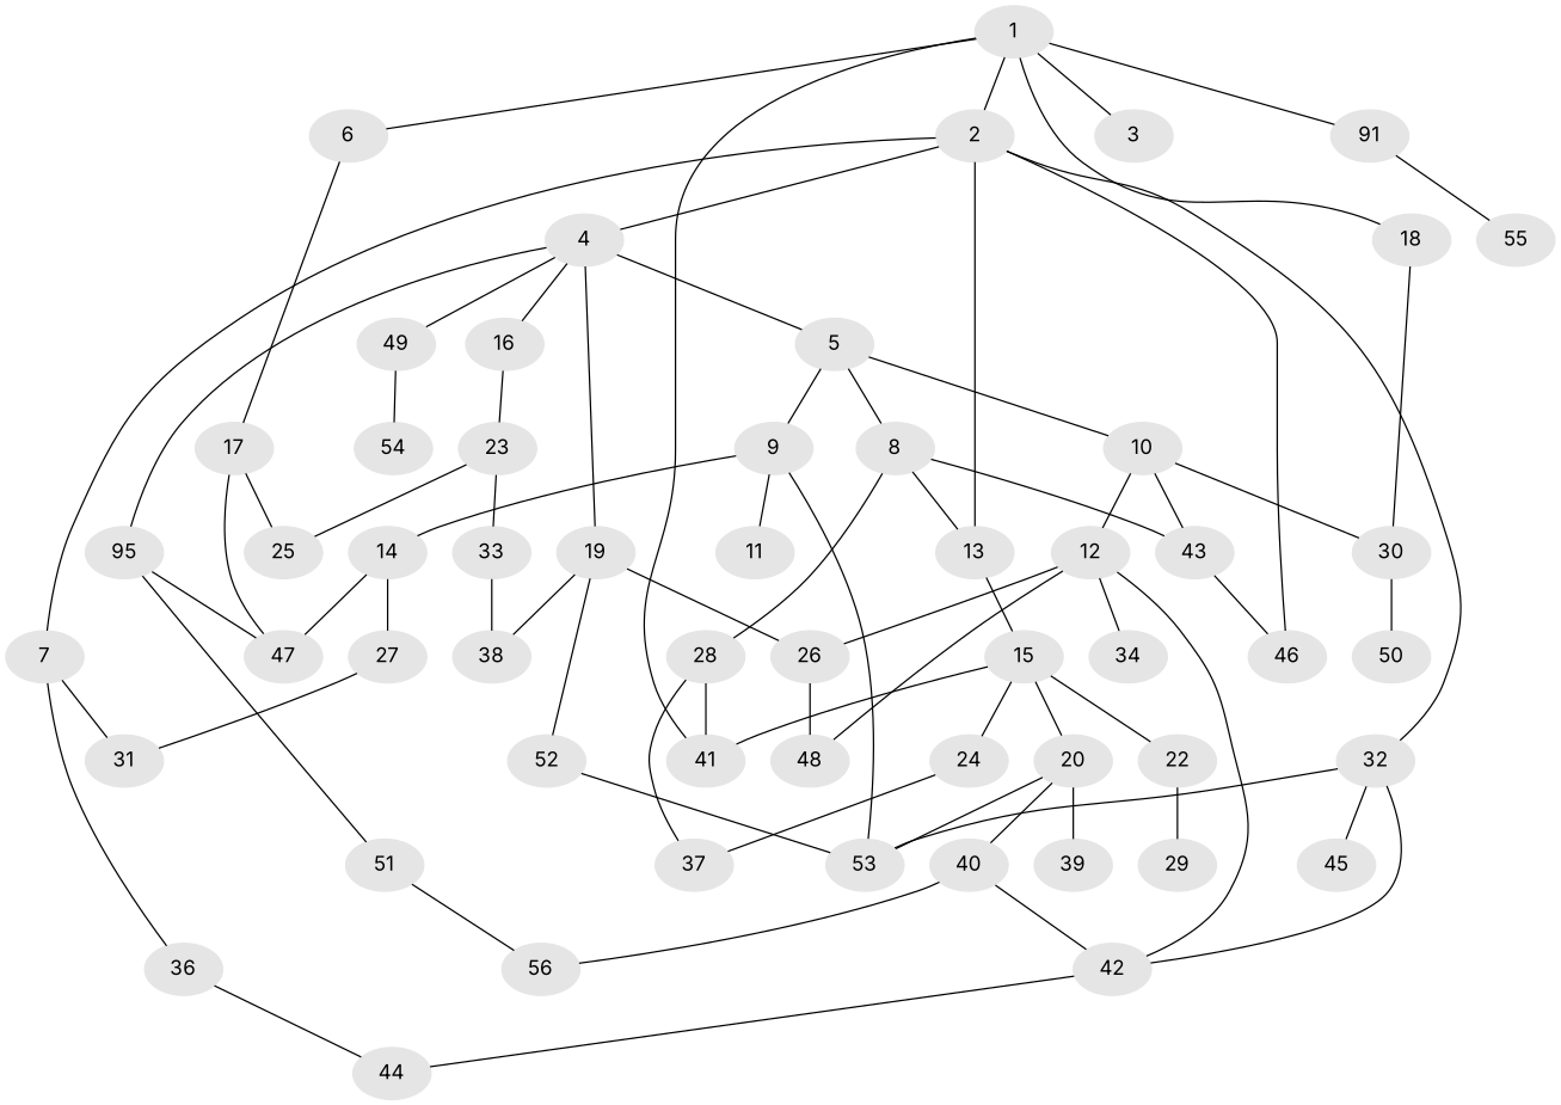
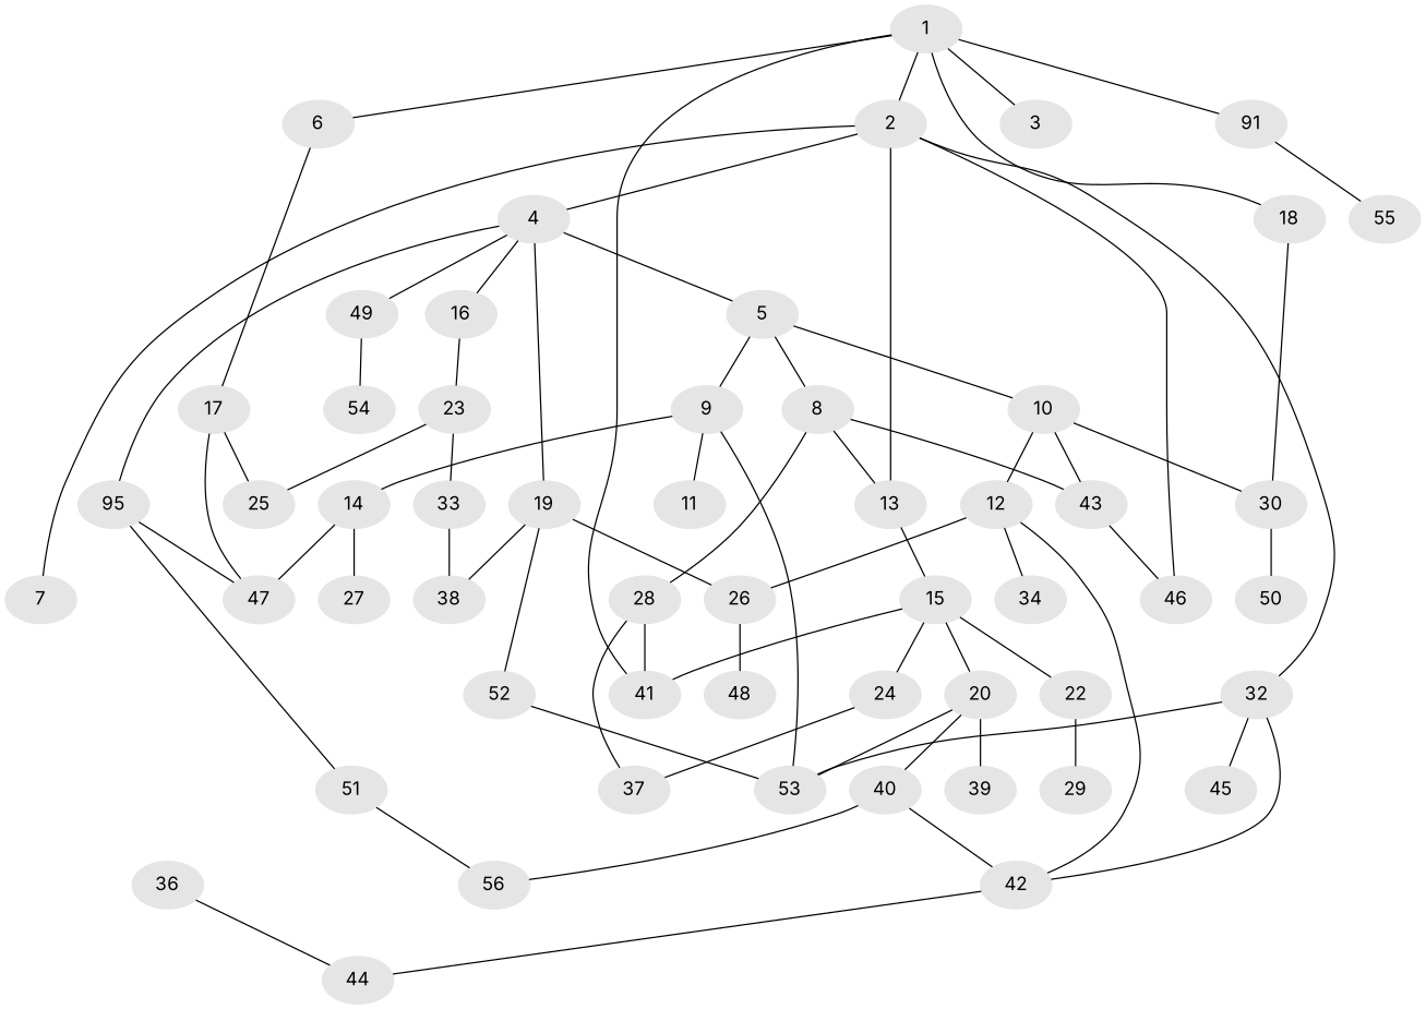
  graph {
    fontname=Inter
    node [color=gray90 fontname=Inter style=filled]
    edge [fontname=Inter]
    1
    2
    3
    6
    18
    n6 [label=91]
    41
    4
    7
    13
    32
    46
    17
    30
    55
    5
    16
    19
    n19 [label=95]
    49
-   31
    36
    15
    53
    42
    45
    8
    9
    10
    23
    26
    38
    52
    47
    51
    54
    28
    43
    11
    14
    12
    25
    44
    37
    27
    34
    48
    50
    20
    22
    24
    39
    40
    29
    33
    56
    1 -- 2
    1 -- 3
    1 -- 6
    1 -- 18
    1 -- n6
    1 -- 41
    2 -- 4
    2 -- 7
    2 -- 13
    2 -- 32
    2 -- 46
    6 -- 17
    18 -- 30
    n6 -- 55
    4 -- 5
    4 -- 16
    4 -- 19
    4 -- n19
    4 -- 49
-   7 -- 31
-   7 -- 36
    13 -- 15
    32 -- 53
    32 -- 42
    32 -- 45
    17 -- 47
    17 -- 25
    30 -- 50
    5 -- 8
    5 -- 9
    5 -- 10
    16 -- 23
    19 -- 26
    19 -- 38
    19 -- 52
    n19 -- 47
    n19 -- 51
    49 -- 54
    36 -- 44
    15 -- 41
    15 -- 20
    15 -- 22
    15 -- 24
    42 -- 44
    8 -- 13
    8 -- 28
    8 -- 43
    9 -- 53
    9 -- 11
    9 -- 14
    10 -- 30
    10 -- 43
    10 -- 12
    23 -- 25
    23 -- 33
    26 -- 48
    52 -- 53
    51 -- 56
    28 -- 41
    28 -- 37
    43 -- 46
    14 -- 47
    14 -- 27
    12 -- 42
    12 -- 26
    12 -- 34
-   12 -- 48
-   27 -- 31
    20 -- 53
    20 -- 39
    20 -- 40
    22 -- 29
    24 -- 37
    40 -- 42
    40 -- 56
    33 -- 38
  }
